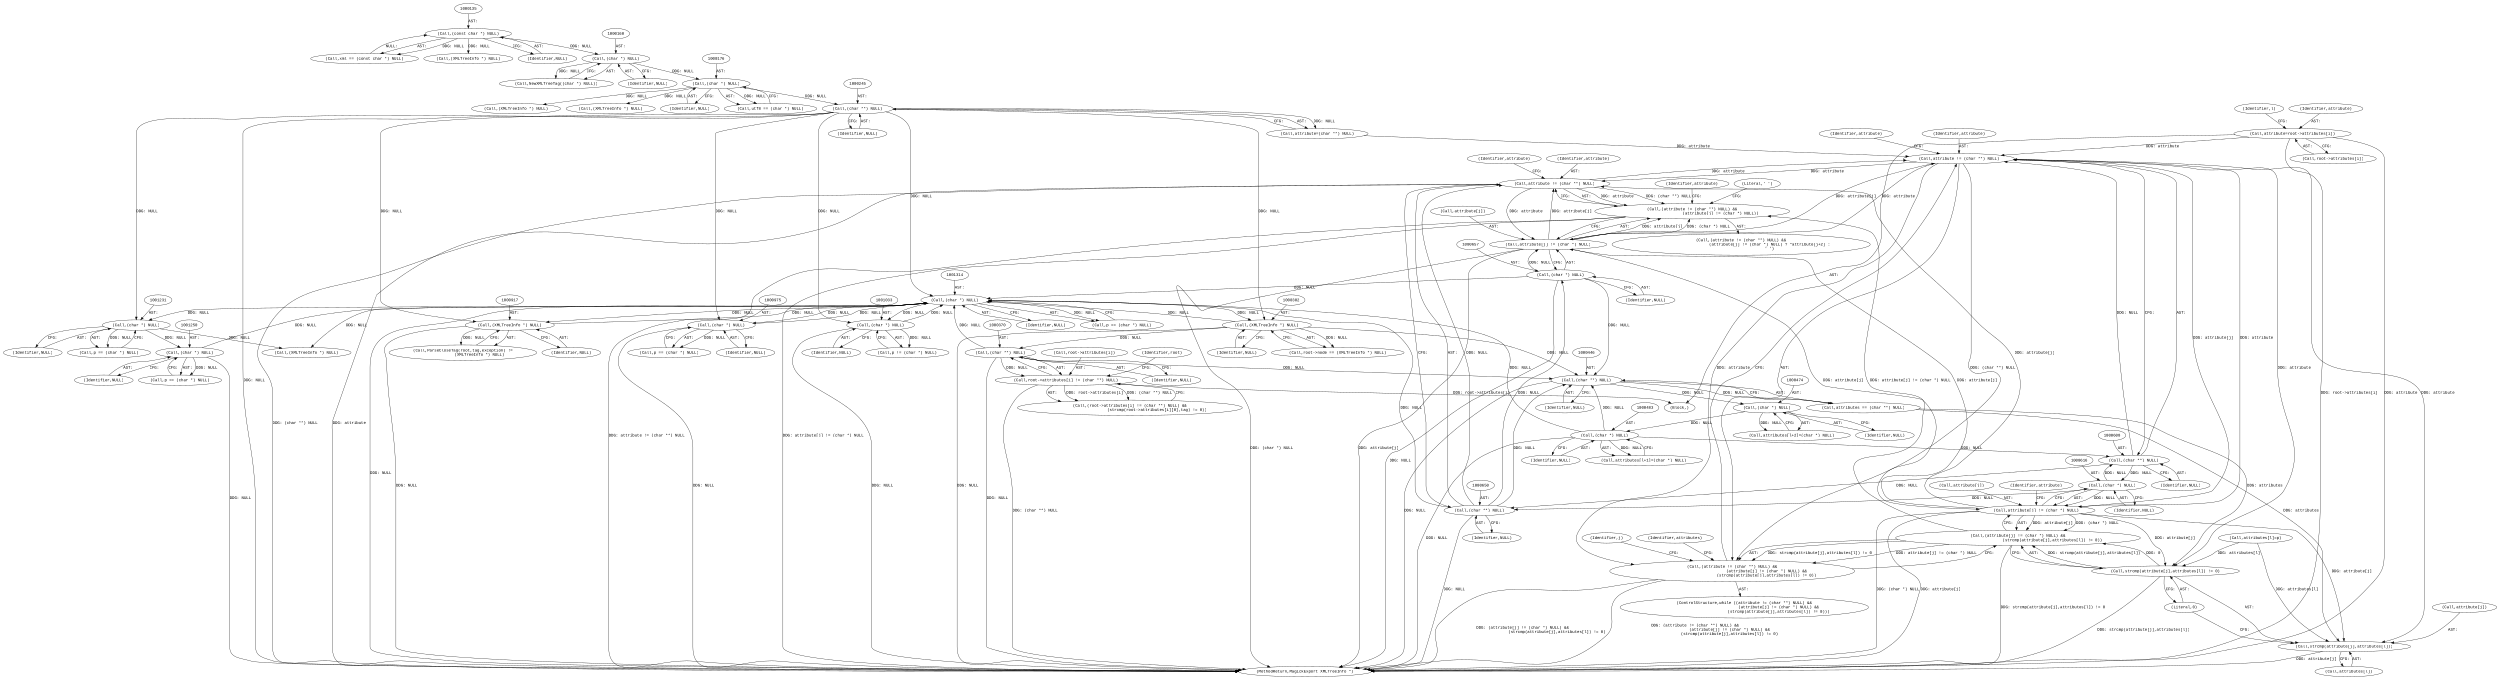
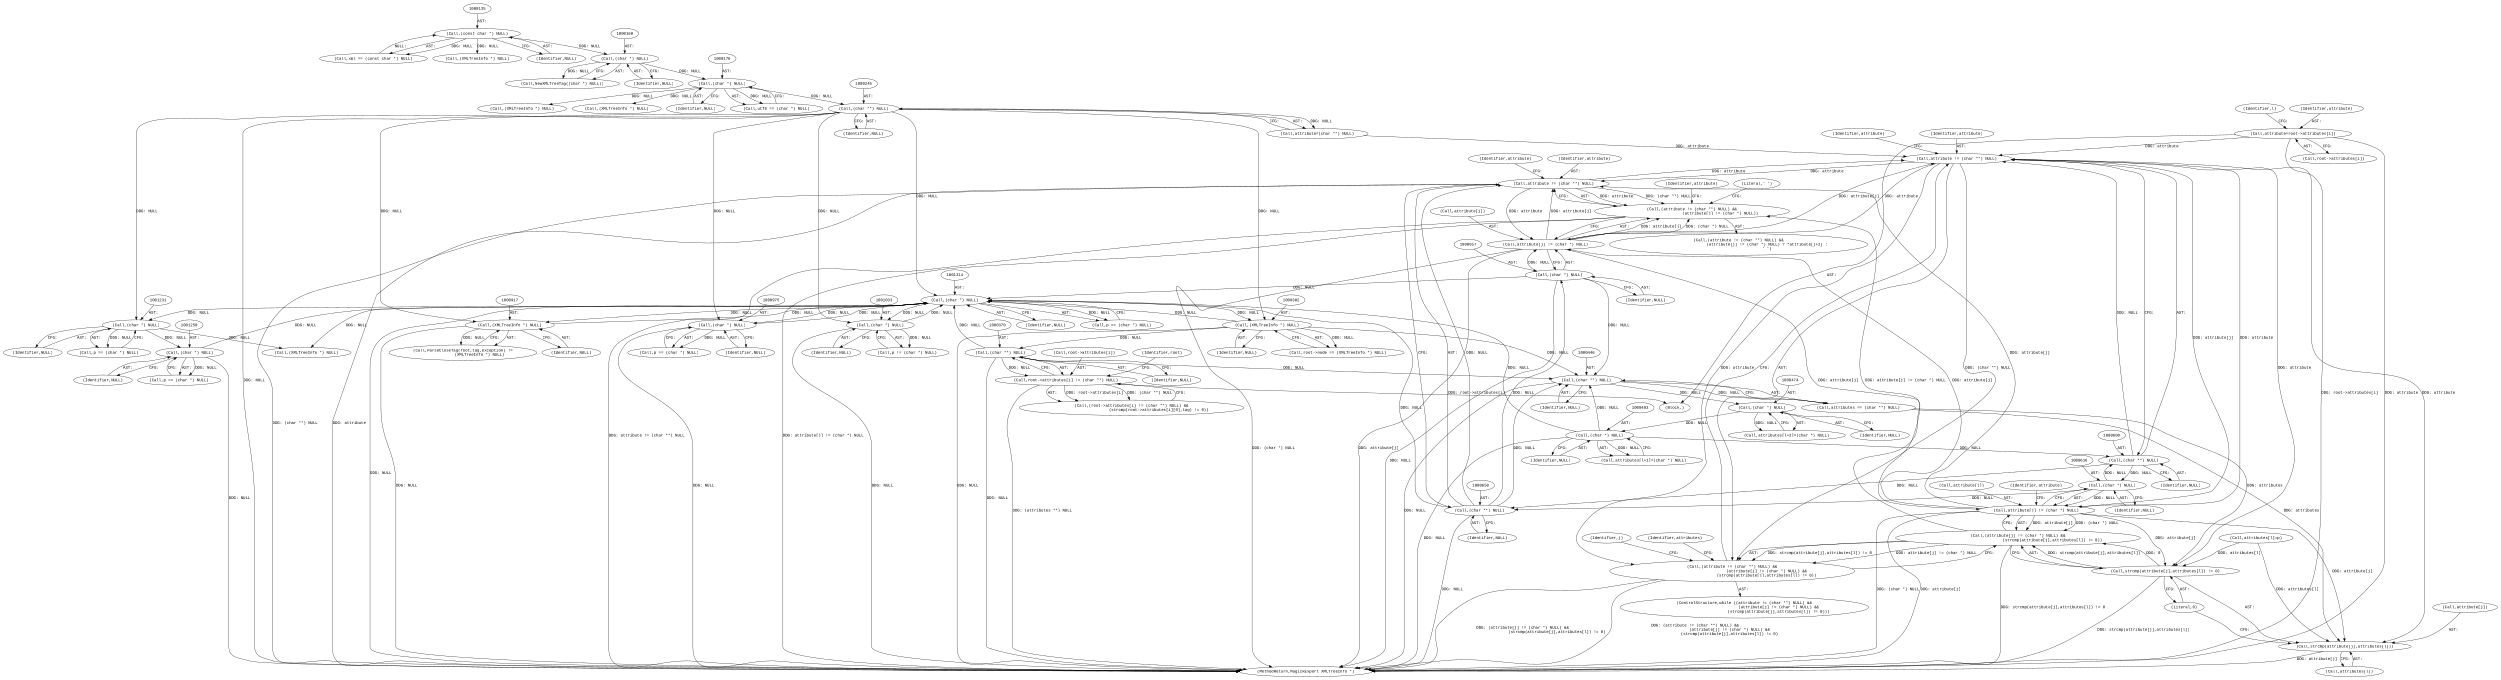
  digraph {
    fontname="Liberation Mono"
    node [fontname="Liberation Mono"]
    edge [fontname="Liberation Mono"]
    n1 [label="(Call,attribute=root->attributes[i])"]
    n2 [label="(Call,attribute != (char **) NULL)"]
    n3 [label="(Call,root->attributes[i])"]
    n4 [label="(Block,)"]
    n5 [label="(MethodReturn,MagickExport XMLTreeInfo *)"]
    n6 [label="(Call,attribute != (char **) NULL)"]
    n7 [label="(Call,(char **) NULL)"]
    n8 [label="(Call,attribute[j] != (char *) NULL)"]
    n9 [label="(Call,attribute[j] != (char *) NULL)"]
    n10 [label="(Call,(attribute != (char **) NULL) &&\n                             (attribute[j] != (char *) NULL) &&\n                             (strcmp(attribute[j],attributes[l]) != 0))"]
    n11 [label="(Call,strcmp(attribute[j],attributes[l]) != 0)"]
    n12 [label="(Call,strcmp(attribute[j],attributes[l]))"]
    n13 [label="(Call,root->attributes[i] != (char **) NULL)"]
    n14 [label="(Call,(char **) NULL)"]
    n15 [label="(Call,(root->attributes[i] != (char **) NULL) &&\n                       (strcmp(root->attributes[i][0],tag) != 0))"]
    n16 [label="(Call,(char *) NULL)"]
    n17 [label="(Call,(char **) NULL)"]
    n18 [label="(Identifier,NULL)"]
    n19 [label="(Call,(XMLTreeInfo *) NULL)"]
    n20 [label="(Call,(char *) NULL)"]
    n21 [label="(Call,(XMLTreeInfo *) NULL)"]
    n22 [label="(Call,(char *) NULL)"]
    n23 [label="(Call,(char *) NULL)"]
    n24 [label="(Identifier,NULL)"]
    n25 [label="(Call,(XMLTreeInfo *) NULL)"]
    n26 [label="(Call,p == (char *) NULL)"]
    n27 [label="(Call,(char *) NULL)"]
    n28 [label="(Call,attributes == (char **) NULL)"]
    n29 [label="(Identifier,NULL)"]
    n30 [label="(Identifier,NULL)"]
    n31 [label="(Call,root->node == (XMLTreeInfo *) NULL)"]
    n32 [label="(Call,(char *) NULL)"]
    n33 [label="(Identifier,NULL)"]
    n34 [label="(Call,p == (char *) NULL)"]
    n35 [label="(Call,ParseCloseTag(root,tag,exception) !=\n              (XMLTreeInfo *) NULL)"]
    n36 [label="(Identifier,NULL)"]
    n37 [label="(Call,p == (char *) NULL)"]
    n38 [label="(Identifier,NULL)"]
    n39 [label="(Identifier,NULL)"]
    n40 [label="(Call,p != (char *) NULL)"]
    n41 [label="(Identifier,NULL)"]
    n42 [label="(Call,p == (char *) NULL)"]
    n43 [label="(Call,(char **) NULL)"]
    n44 [label="(Identifier,NULL)"]
    n45 [label="(Call,attribute=(char **) NULL)"]
    n46 [label="(Call,(char *) NULL)"]
    n47 [label="(Call,(XMLTreeInfo *) NULL)"]
    n48 [label="(Call,(XMLTreeInfo *) NULL)"]
    n49 [label="(Identifier,NULL)"]
    n50 [label="(Call,utf8 == (char *) NULL)"]
    n51 [label="(Call,(char *) NULL)"]
    n52 [label="(Call,NewXMLTreeTag((char *) NULL))"]
    n53 [label="(Identifier,NULL)"]
    n54 [label="(Call,(const char *) NULL)"]
    n55 [label="(Call,xml == (const char *) NULL)"]
    n56 [label="(Call,(XMLTreeInfo *) NULL)"]
    n57 [label="(Identifier,NULL)"]
    n58 [label="(Call,(char **) NULL)"]
    n59 [label="(Call,(char *) NULL)"]
    n60 [label="(Identifier,NULL)"]
    n61 [label="(Identifier,NULL)"]
    n62 [label="(Call,(attribute != (char **) NULL) &&\n                        (attribute[j] != (char *) NULL))"]
    n63 [label="(Call,(char *) NULL)"]
    n64 [label="(Identifier,NULL)"]
    n65 [label="(Identifier,NULL)"]
    n66 [label="(Call,(attribute[j] != (char *) NULL) &&\n                             (strcmp(attribute[j],attributes[l]) != 0))"]
    n67 [label="(Call,(char *) NULL)"]
    n68 [label="(Identifier,NULL)"]
    n69 [label="(Call,attributes[l+1]=(char *) NULL)"]
    n70 [label="(Identifier,NULL)"]
    n71 [label="(Call,attributes[l+2]=(char *) NULL)"]
    n72 [label="(ControlStructure,while ((attribute != (char **) NULL) &&\n                             (attribute[j] != (char *) NULL) &&\n                             (strcmp(attribute[j],attributes[l]) != 0)))"]
    n73 [label="(Literal,0)"]
    n74 [label="(Call,attributes[l])"]
    n75 [label="(Call,(attribute != (char **) NULL) &&\n                        (attribute[j] != (char *) NULL) ? *attribute[j+2] :\n                        ' ')"]
    n76 [label="(Call,root->attributes[i])"]
    n77 [label="(Identifier,attribute)"]
    n78 [label="(Identifier,attribute)"]
    n79 [label="(Identifier,attribute)"]
    n80 [label="(Identifier,root)"]
    n81 [label="(Identifier,j)"]
    n82 [label="(Call,attribute[j])"]
    n83 [label="(Identifier,attribute)"]
    n84 [label="(Identifier,l)"]
    n85 [label="(Identifier,attribute)"]
    n86 [label="(Identifier,attributes)"]
    n87 [label="(Call,attributes[l]=p)"]
    n88 [label="(Call,attribute[j])"]
    n89 [label="(Identifier,attribute)"]
    n90 [label="(Identifier,attribute)"]
    n91 [label="(Call,attribute[j])"]
    n92 [label="(Literal,' ')"]
    1000370
    1000302
    1001314
    1001250
    1001231
    1000245
    1000176
    1000160
    1000135
    1000650
    1000616
    1000608
    1000483
    1000474
    1000446
    1000657
    1000917
    1000975
    1001033
    n1 -> n2 [label="DDG: attribute"]
    n1 -> n3 [label="CFG: "]
    n1 -> n4 [label="AST: "]
    n1 -> n5 [label="DDG: root->attributes[i]"]
    n1 -> n5 [label="DDG: attribute"]
    n2 -> n6 [label="DDG: attribute"]
    n2 -> n7 [label="CFG: "]
    n2 -> n8 [label="DDG: attribute"]
    n2 -> n9 [label="DDG: attribute"]
    n2 -> n10 [label="AST: "]
    n2 -> n10 [label="DDG: attribute"]
    n2 -> n10 [label="DDG: (char **) NULL"]
    n2 -> n11 [label="DDG: attribute"]
    n2 -> n12 [label="DDG: attribute"]
    n3 -> n1 [label="AST: "]
    n6 -> n2 [label="DDG: attribute"]
    n6 -> n5 [label="DDG: attribute"]
    n6 -> n5 [label="DDG: (char **) NULL"]
    n6 -> n9 [label="DDG: attribute"]
    n6 -> n58 [label="CFG: "]
    n6 -> n62 [label="AST: "]
    n6 -> n62 [label="DDG: attribute"]
    n6 -> n62 [label="DDG: (char **) NULL"]
    n7 -> n2 [label="AST: "]
    n7 -> n2 [label="DDG: NULL"]
    n7 -> n58 [label="DDG: NULL"]
    n7 -> n63 [label="DDG: NULL"]
    n7 -> n65 [label="CFG: "]
    n8 -> n2 [label="DDG: attribute[j]"]
    n8 -> n5 [label="DDG: (char *) NULL"]
    n8 -> n5 [label="DDG: attribute[j]"]
    n8 -> n6 [label="DDG: attribute[j]"]
    n8 -> n9 [label="DDG: attribute[j]"]
    n8 -> n11 [label="DDG: attribute[j]"]
    n8 -> n12 [label="DDG: attribute[j]"]
    n8 -> n63 [label="CFG: "]
    n8 -> n66 [label="AST: "]
    n8 -> n66 [label="DDG: attribute[j]"]
    n8 -> n66 [label="DDG: (char *) NULL"]
    n9 -> n2 [label="DDG: attribute[j]"]
    n9 -> n5 [label="DDG: (char *) NULL"]
    n9 -> n5 [label="DDG: attribute[j]"]
    n9 -> n6 [label="DDG: attribute[j]"]
    n9 -> n8 [label="DDG: attribute[j]"]
    n9 -> n59 [label="CFG: "]
    n9 -> n62 [label="AST: "]
    n9 -> n62 [label="DDG: attribute[j]"]
    n9 -> n62 [label="DDG: (char *) NULL"]
    n10 -> n2 [label="CFG: "]
    n10 -> n5 [label="DDG: (attribute[j] != (char *) NULL) &&\n                             (strcmp(attribute[j],attributes[l]) != 0)"]
    n10 -> n5 [label="DDG: (attribute != (char **) NULL) &&\n                             (attribute[j] != (char *) NULL) &&\n                             (strcmp(attribute[j],attributes[l]) != 0)"]
    n10 -> n66 [label="CFG: "]
    n10 -> n72 [label="AST: "]
    n11 -> n5 [label="DDG: strcmp(attribute[j],attributes[l])"]
    n11 -> n12 [label="AST: "]
    n11 -> n66 [label="AST: "]
    n11 -> n66 [label="DDG: strcmp(attribute[j],attributes[l])"]
    n11 -> n66 [label="DDG: 0"]
    n11 -> n73 [label="CFG: "]
    n12 -> n5 [label="DDG: attribute[j]"]
    n12 -> n74 [label="CFG: "]
    n13 -> n4 [label="DDG: root->attributes[i]"]
-   n13 -> n5 [label="DDG: (char **) NULL"]
+   n13 -> n5 [label="DDG: (attributes **) NULL"]
    n13 -> n14 [label="CFG: "]
    n13 -> n15 [label="AST: "]
    n13 -> n15 [label="DDG: root->attributes[i]"]
    n13 -> n15 [label="DDG: (char **) NULL"]
    n14 -> n5 [label="DDG: NULL"]
    n14 -> n13 [label="AST: "]
    n14 -> n13 [label="DDG: NULL"]
    n14 -> n16 [label="DDG: NULL"]
    n14 -> n17 [label="DDG: NULL"]
    n14 -> n18 [label="CFG: "]
    n15 -> n13 [label="CFG: "]
    n16 -> n5 [label="DDG: NULL"]
    n16 -> n19 [label="DDG: NULL"]
    n16 -> n20 [label="DDG: NULL"]
    n16 -> n21 [label="DDG: NULL"]
    n16 -> n22 [label="DDG: NULL"]
    n16 -> n23 [label="DDG: NULL"]
    n16 -> n24 [label="CFG: "]
    n16 -> n25 [label="DDG: NULL"]
    n16 -> n26 [label="AST: "]
    n16 -> n26 [label="DDG: NULL"]
    n17 -> n5 [label="DDG: NULL"]
    n17 -> n27 [label="DDG: NULL"]
    n17 -> n28 [label="AST: "]
    n17 -> n28 [label="DDG: NULL"]
    n17 -> n29 [label="CFG: "]
    n18 -> n14 [label="AST: "]
    n19 -> n5 [label="DDG: NULL"]
    n19 -> n14 [label="DDG: NULL"]
    n19 -> n16 [label="DDG: NULL"]
    n19 -> n17 [label="DDG: NULL"]
    n19 -> n30 [label="CFG: "]
    n19 -> n31 [label="AST: "]
    n19 -> n31 [label="DDG: NULL"]
    n20 -> n25 [label="DDG: NULL"]
    n20 -> n32 [label="DDG: NULL"]
    n20 -> n33 [label="CFG: "]
    n20 -> n34 [label="AST: "]
    n20 -> n34 [label="DDG: NULL"]
    n21 -> n5 [label="DDG: NULL"]
    n21 -> n16 [label="DDG: NULL"]
    n21 -> n35 [label="AST: "]
    n21 -> n35 [label="DDG: NULL"]
    n21 -> n36 [label="CFG: "]
    n22 -> n5 [label="DDG: NULL"]
    n22 -> n16 [label="DDG: NULL"]
    n22 -> n37 [label="AST: "]
    n22 -> n37 [label="DDG: NULL"]
    n22 -> n38 [label="CFG: "]
    n23 -> n5 [label="DDG: NULL"]
    n23 -> n16 [label="DDG: NULL"]
    n23 -> n39 [label="CFG: "]
    n23 -> n40 [label="AST: "]
    n23 -> n40 [label="DDG: NULL"]
    n24 -> n16 [label="AST: "]
    n26 -> n16 [label="CFG: "]
    n27 -> n67 [label="DDG: NULL"]
    n27 -> n70 [label="CFG: "]
    n27 -> n71 [label="AST: "]
    n27 -> n71 [label="DDG: NULL"]
    n28 -> n11 [label="DDG: attributes"]
    n28 -> n12 [label="DDG: attributes"]
    n28 -> n17 [label="CFG: "]
    n29 -> n17 [label="AST: "]
    n30 -> n19 [label="AST: "]
    n31 -> n19 [label="CFG: "]
    n32 -> n5 [label="DDG: NULL"]
    n32 -> n16 [label="DDG: NULL"]
    n32 -> n41 [label="CFG: "]
    n32 -> n42 [label="AST: "]
    n32 -> n42 [label="DDG: NULL"]
    n33 -> n20 [label="AST: "]
    n34 -> n20 [label="CFG: "]
    n35 -> n21 [label="CFG: "]
    n36 -> n21 [label="AST: "]
    n37 -> n22 [label="CFG: "]
    n38 -> n22 [label="AST: "]
    n39 -> n23 [label="AST: "]
    n40 -> n23 [label="CFG: "]
    n41 -> n32 [label="AST: "]
    n42 -> n32 [label="CFG: "]
    n43 -> n5 [label="DDG: NULL"]
    n43 -> n16 [label="DDG: NULL"]
    n43 -> n19 [label="DDG: NULL"]
    n43 -> n20 [label="DDG: NULL"]
    n43 -> n21 [label="DDG: NULL"]
    n43 -> n22 [label="DDG: NULL"]
    n43 -> n23 [label="DDG: NULL"]
    n43 -> n44 [label="CFG: "]
    n43 -> n45 [label="AST: "]
    n43 -> n45 [label="DDG: NULL"]
    n44 -> n43 [label="AST: "]
    n45 -> n2 [label="DDG: attribute"]
    n45 -> n43 [label="CFG: "]
    n46 -> n43 [label="DDG: NULL"]
    n46 -> n47 [label="DDG: NULL"]
    n46 -> n48 [label="DDG: NULL"]
    n46 -> n49 [label="CFG: "]
    n46 -> n50 [label="AST: "]
    n46 -> n50 [label="DDG: NULL"]
    n49 -> n46 [label="AST: "]
    n50 -> n46 [label="CFG: "]
    n51 -> n46 [label="DDG: NULL"]
    n51 -> n52 [label="AST: "]
    n51 -> n52 [label="DDG: NULL"]
    n51 -> n53 [label="CFG: "]
    n52 -> n51 [label="CFG: "]
    n53 -> n51 [label="AST: "]
    n54 -> n51 [label="DDG: NULL"]
    n54 -> n55 [label="AST: "]
    n54 -> n55 [label="DDG: NULL"]
    n54 -> n56 [label="DDG: NULL"]
    n54 -> n57 [label="CFG: "]
    n55 -> n54 [label="NULL: "]
    n57 -> n54 [label="AST: "]
    n58 -> n5 [label="DDG: NULL"]
    n58 -> n6 [label="AST: "]
    n58 -> n6 [label="DDG: NULL"]
    n58 -> n16 [label="DDG: NULL"]
    n58 -> n17 [label="DDG: NULL"]
    n58 -> n59 [label="DDG: NULL"]
    n58 -> n60 [label="CFG: "]
    n59 -> n5 [label="DDG: NULL"]
    n59 -> n9 [label="AST: "]
    n59 -> n9 [label="DDG: NULL"]
    n59 -> n16 [label="DDG: NULL"]
    n59 -> n17 [label="DDG: NULL"]
    n59 -> n61 [label="CFG: "]
    n60 -> n58 [label="AST: "]
    n61 -> n59 [label="AST: "]
    n62 -> n5 [label="DDG: attribute != (char **) NULL"]
    n62 -> n5 [label="DDG: attribute[j] != (char *) NULL"]
    n62 -> n6 [label="CFG: "]
    n62 -> n9 [label="CFG: "]
    n62 -> n75 [label="AST: "]
    n63 -> n7 [label="DDG: NULL"]
    n63 -> n8 [label="AST: "]
    n63 -> n8 [label="DDG: NULL"]
    n63 -> n58 [label="DDG: NULL"]
    n63 -> n64 [label="CFG: "]
    n64 -> n63 [label="AST: "]
    n65 -> n7 [label="AST: "]
    n66 -> n5 [label="DDG: strcmp(attribute[j],attributes[l]) != 0"]
    n66 -> n8 [label="CFG: "]
    n66 -> n10 [label="AST: "]
    n66 -> n10 [label="DDG: attribute[j] != (char *) NULL"]
    n66 -> n10 [label="DDG: strcmp(attribute[j],attributes[l]) != 0"]
    n66 -> n11 [label="CFG: "]
    n66 -> n62 [label="DDG: attribute[j] != (char *) NULL"]
    n67 -> n5 [label="DDG: NULL"]
    n67 -> n7 [label="DDG: NULL"]
    n67 -> n16 [label="DDG: NULL"]
    n67 -> n17 [label="DDG: NULL"]
    n67 -> n68 [label="CFG: "]
    n67 -> n69 [label="AST: "]
    n67 -> n69 [label="DDG: NULL"]
    n68 -> n67 [label="AST: "]
    n69 -> n67 [label="CFG: "]
    n70 -> n27 [label="AST: "]
    n71 -> n27 [label="CFG: "]
    n73 -> n11 [label="AST: "]
    n73 -> n12 [label="CFG: "]
    n74 -> n12 [label="AST: "]
    n76 -> n13 [label="AST: "]
    n77 -> n6 [label="AST: "]
    n78 -> n2 [label="CFG: "]
    n79 -> n2 [label="AST: "]
    n80 -> n13 [label="CFG: "]
    n81 -> n10 [label="CFG: "]
    n82 -> n12 [label="AST: "]
    n83 -> n62 [label="CFG: "]
    n84 -> n1 [label="CFG: "]
    n85 -> n6 [label="CFG: "]
    n86 -> n10 [label="CFG: "]
    n87 -> n11 [label="DDG: attributes[l]"]
    n87 -> n12 [label="DDG: attributes[l]"]
    n88 -> n8 [label="AST: "]
    n89 -> n8 [label="CFG: "]
    n90 -> n1 [label="AST: "]
    n91 -> n9 [label="AST: "]
    n92 -> n62 [label="CFG: "]
    1000370 -> n14 [label="AST: "]
    1000302 -> n19 [label="AST: "]
    1001314 -> n16 [label="AST: "]
    1001250 -> n32 [label="AST: "]
    1001231 -> n20 [label="AST: "]
    1000245 -> n43 [label="AST: "]
    1000176 -> n46 [label="AST: "]
    1000160 -> n51 [label="AST: "]
    1000135 -> n54 [label="AST: "]
    1000650 -> n58 [label="AST: "]
    1000616 -> n63 [label="AST: "]
    1000608 -> n7 [label="AST: "]
    1000483 -> n67 [label="AST: "]
    1000474 -> n27 [label="AST: "]
    1000446 -> n17 [label="AST: "]
    1000657 -> n59 [label="AST: "]
    1000917 -> n21 [label="AST: "]
    1000975 -> n22 [label="AST: "]
    1001033 -> n23 [label="AST: "]
  }
